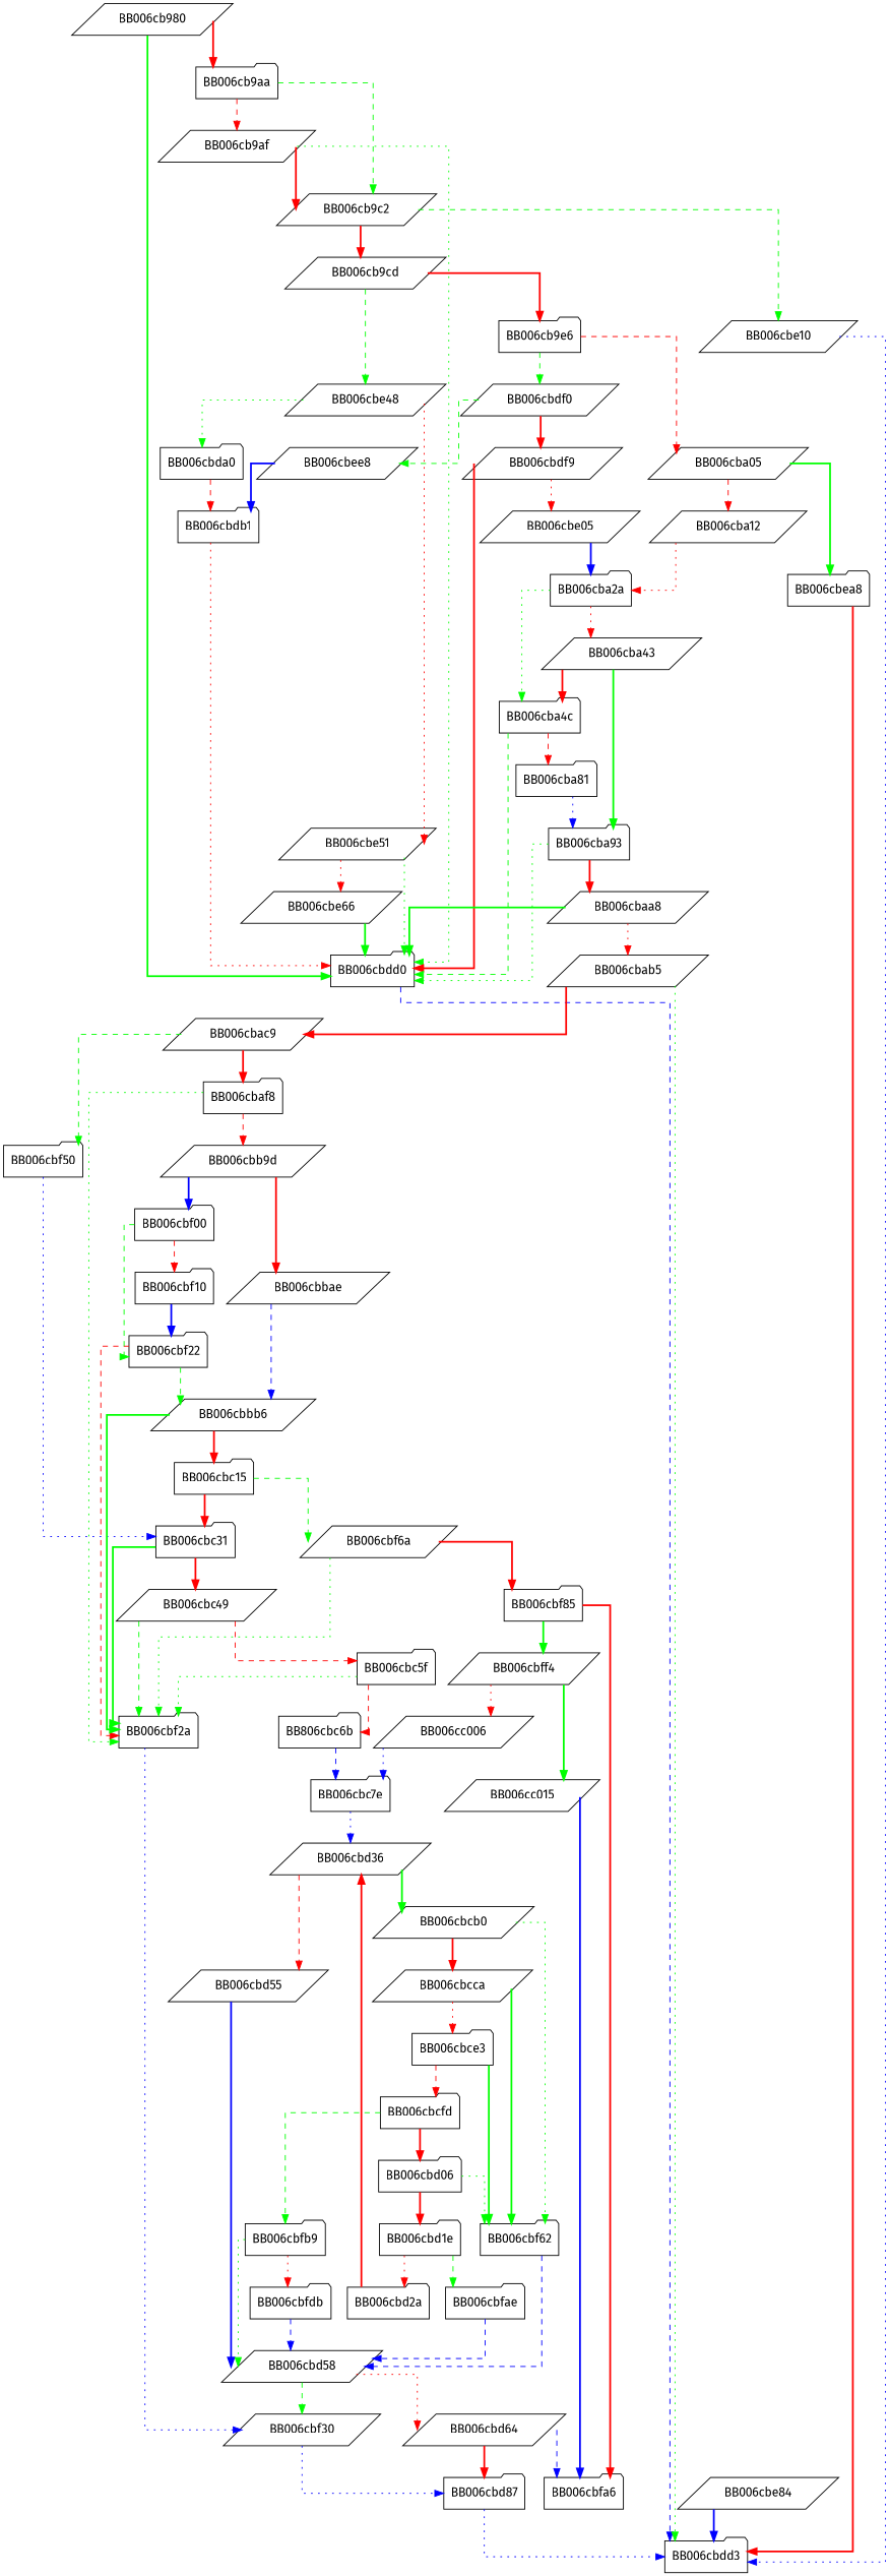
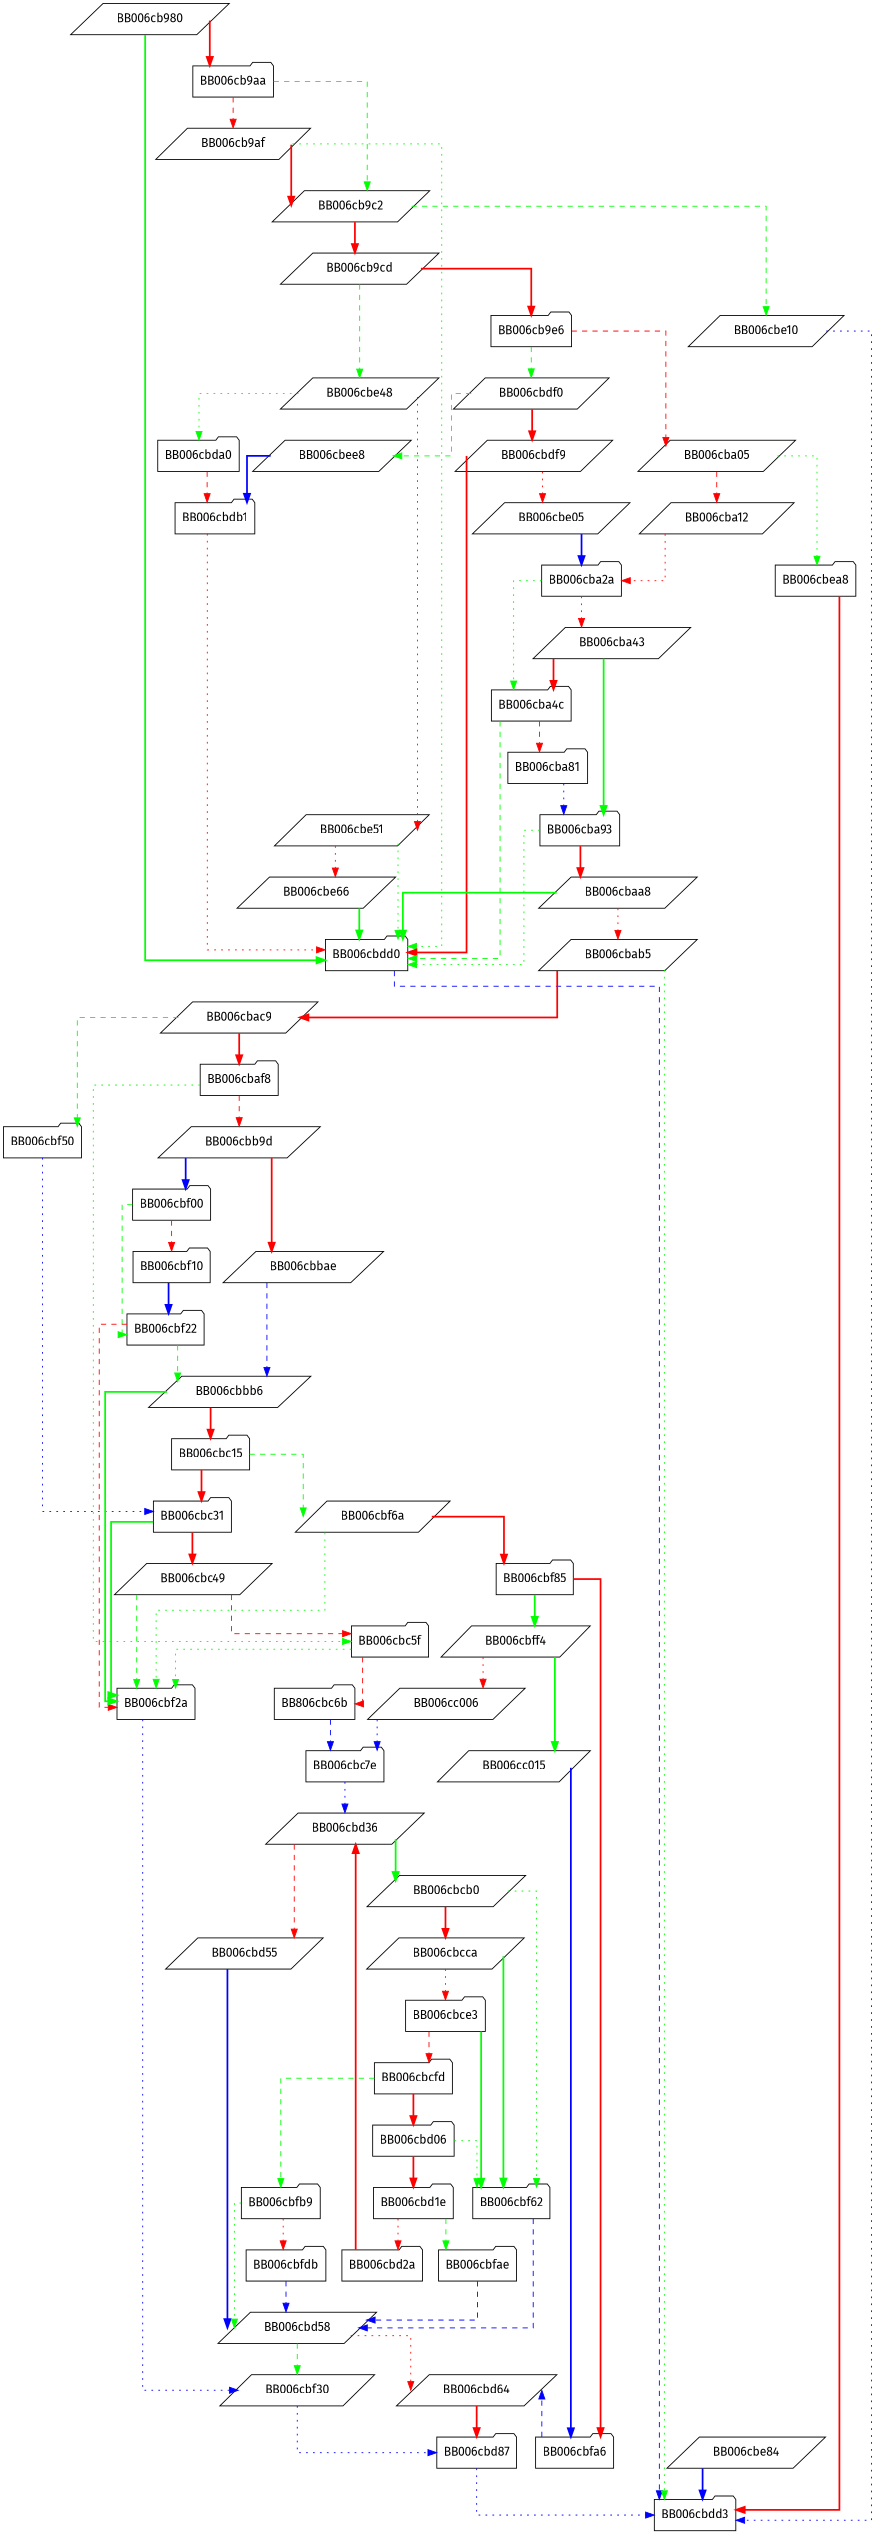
  digraph {
    fontname="Fira Sans"
    splines=ortho
    node [fontname="Fira Sans" shape=parallelogram]
    edge [color=red fontname="Fira Sans" style=bold]
    BB006cb980
    BB006cbdd0 [shape=folder]
    BB006cb9aa [shape=folder]
    BB006cbdd3 [shape=folder]
    BB006cb9c2
    BB006cb9af
    BB006cbe10
    BB006cb9cd
    BB006cbe48
    BB006cb9e6 [shape=folder]
    BB006cbda0 [shape=folder]
    BB006cbe51
    BB006cbdf0
    BB006cba05
    BB006cbdb1 [shape=folder]
    BB006cbe66
    BB006cbee8
    BB006cbdf9
    BB006cbea8 [shape=folder]
    BB006cba12
    BB006cbe05
    n22 [label=BB006cba2a shape=folder]
    BB006cba4c [shape=folder]
    BB006cba43
    BB006cba81 [shape=folder]
    BB006cba93 [shape=folder]
    BB006cbaa8
    BB006cbab5
    BB006cbac9
    BB006cbf50 [shape=folder]
    BB006cbaf8 [shape=folder]
    BB006cbc31 [shape=folder]
    BB006cbf2a [shape=folder]
    BB006cbb9d
    BB006cbc49
    BB006cbf30
    BB006cbf00 [shape=folder]
    BB006cbbae
    BB006cbd87 [shape=folder]
    BB006cbf22 [shape=folder]
    BB006cbf10 [shape=folder]
    BB006cbbb6
    BB006cbc15 [shape=folder]
    BB006cbf6a
    BB006cbf85 [shape=folder]
    BB006cbff4
    BB006cbfa6 [shape=folder]
    BB006cbc5f [shape=folder]
    n49 [label=BB806cbc6b shape=folder]
    BB006cbc7e [shape=folder]
    BB006cbd36
    BB006cbcb0
    BB006cbd55
    BB006cbf62 [shape=folder]
    BB006cbcca
    BB006cbd58
    BB006cbce3 [shape=folder]
    BB006cbd64
    BB006cbcfd [shape=folder]
    BB006cbfb9 [shape=folder]
    BB006cbd06 [shape=folder]
    BB006cbfdb [shape=folder]
    BB006cbd1e [shape=folder]
    BB006cbfae [shape=folder]
    BB006cbd2a [shape=folder]
    BB006cbe84
    BB006cc015
    BB006cc006
    BB006cb980 -> BB006cbdd0 [color=green]
    BB006cb980 -> BB006cb9aa
    BB006cbdd0 -> BB006cbdd3 [color=blue style=dashed]
    BB006cb9aa -> BB006cb9c2 [color=green style=dashed]
    BB006cb9aa -> BB006cb9af [style=dashed]
    BB006cb9c2 -> BB006cbe10 [color=green style=dashed]
    BB006cb9c2 -> BB006cb9cd
    BB006cb9af -> BB006cbdd0 [color=green style=dotted]
    BB006cb9af -> BB006cb9c2
    BB006cbe10 -> BB006cbdd3 [color=blue style=dotted]
    BB006cb9cd -> BB006cbe48 [color=green style=dashed]
    BB006cb9cd -> BB006cb9e6
    BB006cbe48 -> BB006cbda0 [color=green style=dotted]
    BB006cbe48 -> BB006cbe51 [style=dotted]
    BB006cb9e6 -> BB006cbdf0 [color=green style=dashed]
    BB006cb9e6 -> BB006cba05 [style=dashed]
    BB006cbda0 -> BB006cbdb1 [style=dashed]
    BB006cbe51 -> BB006cbdd0 [color=green style=dotted]
    BB006cbe51 -> BB006cbe66 [style=dotted]
    BB006cbdf0 -> BB006cbee8 [color=green style=dashed]
    BB006cbdf0 -> BB006cbdf9
-   BB006cba05 -> BB006cbea8 [color=green]
+   BB006cba05 -> BB006cbea8 [color=green style=dotted]
    BB006cba05 -> BB006cba12 [style=dashed]
    BB006cbdb1 -> BB006cbdd0 [style=dotted]
    BB006cbe66 -> BB006cbdd0 [color=green]
    BB006cbee8 -> BB006cbdb1 [color=blue]
    BB006cbdf9 -> BB006cbdd0
    BB006cbdf9 -> BB006cbe05 [style=dotted]
    BB006cbea8 -> BB006cbdd3
    BB006cba12 -> n22 [style=dotted]
    BB006cbe05 -> n22 [color=blue]
    n22 -> BB006cba4c [color=green style=dotted]
    n22 -> BB006cba43 [style=dotted]
    BB006cba4c -> BB006cbdd0 [color=green style=dashed]
    BB006cba4c -> BB006cba81 [style=dashed]
    BB006cba43 -> BB006cba4c
    BB006cba43 -> BB006cba93 [color=green]
    BB006cba81 -> BB006cba93 [color=blue style=dotted]
    BB006cba93 -> BB006cbdd0 [color=green style=dotted]
    BB006cba93 -> BB006cbaa8
    BB006cbaa8 -> BB006cbdd0 [color=green]
    BB006cbaa8 -> BB006cbab5 [style=dotted]
    BB006cbab5 -> BB006cbdd3 [color=green style=dotted]
    BB006cbab5 -> BB006cbac9
    BB006cbac9 -> BB006cbf50 [color=green style=dashed]
    BB006cbac9 -> BB006cbaf8
    BB006cbf50 -> BB006cbc31 [color=blue style=dotted]
-   BB006cbaf8 -> BB006cbf2a [color=green style=dotted]
+   BB006cbaf8 -> BB006cbc5f [color=green style=dotted]
    BB006cbaf8 -> BB006cbb9d [style=dashed]
    BB006cbc31 -> BB006cbf2a [color=green]
    BB006cbc31 -> BB006cbc49
    BB006cbf2a -> BB006cbf30 [color=blue style=dotted]
    BB006cbb9d -> BB006cbf00 [color=blue]
    BB006cbb9d -> BB006cbbae
    BB006cbc49 -> BB006cbf2a [color=green style=dashed]
    BB006cbc49 -> BB006cbc5f [style=dashed]
    BB006cbf30 -> BB006cbd87 [color=blue style=dotted]
    BB006cbf00 -> BB006cbf22 [color=green style=dashed]
    BB006cbf00 -> BB006cbf10 [style=dashed]
    BB006cbbae -> BB006cbbb6 [color=blue style=dashed]
    BB006cbd87 -> BB006cbdd3 [color=blue style=dotted]
    BB006cbf22 -> BB006cbf2a [style=dashed]
    BB006cbf22 -> BB006cbbb6 [color=green style=dashed]
    BB006cbf10 -> BB006cbf22 [color=blue]
    BB006cbbb6 -> BB006cbf2a [color=green]
    BB006cbbb6 -> BB006cbc15
    BB006cbc15 -> BB006cbc31
    BB006cbc15 -> BB006cbf6a [color=green style=dashed]
    BB006cbf6a -> BB006cbf2a [color=green style=dotted]
    BB006cbf6a -> BB006cbf85
    BB006cbf85 -> BB006cbff4 [color=green]
    BB006cbf85 -> BB006cbfa6
    BB006cbff4 -> BB006cc015 [color=green]
    BB006cbff4 -> BB006cc006 [style=dotted]
-   BB006cbd64 -> BB006cbfa6 [color=blue style=dashed]
+   BB006cbfa6 -> BB006cbd64 [color=blue style=dashed]
    BB006cbc5f -> BB006cbf2a [color=green style=dotted]
    BB006cbc5f -> n49 [style=dashed]
    n49 -> BB006cbc7e [color=blue style=dashed]
    BB006cbc7e -> BB006cbd36 [color=blue style=dotted]
    BB006cbd36 -> BB006cbcb0 [color=green]
    BB006cbd36 -> BB006cbd55 [style=dashed]
    BB006cbcb0 -> BB006cbf62 [color=green style=dotted]
    BB006cbcb0 -> BB006cbcca
    BB006cbd55 -> BB006cbd58 [color=blue]
    BB006cbf62 -> BB006cbd58 [color=blue style=dashed]
    BB006cbcca -> BB006cbf62 [color=green]
    BB006cbcca -> BB006cbce3 [style=dotted]
    BB006cbd58 -> BB006cbf30 [color=green style=dashed]
    BB006cbd58 -> BB006cbd64 [style=dotted]
    BB006cbce3 -> BB006cbf62 [color=green]
    BB006cbce3 -> BB006cbcfd [style=dashed]
    BB006cbd64 -> BB006cbd87
    BB006cbcfd -> BB006cbfb9 [color=green style=dashed]
    BB006cbcfd -> BB006cbd06
    BB006cbfb9 -> BB006cbd58 [color=green style=dotted]
    BB006cbfb9 -> BB006cbfdb [style=dotted]
    BB006cbd06 -> BB006cbf62 [color=green style=dotted]
    BB006cbd06 -> BB006cbd1e
    BB006cbfdb -> BB006cbd58 [color=blue style=dashed]
    BB006cbd1e -> BB006cbfae [color=green style=dashed]
    BB006cbd1e -> BB006cbd2a [style=dotted]
    BB006cbfae -> BB006cbd58 [color=blue style=dashed]
    BB006cbd2a -> BB006cbd36
    BB006cbe84 -> BB006cbdd3 [color=blue]
    BB006cc015 -> BB006cbfa6 [color=blue]
    BB006cc006 -> BB006cbc7e [color=blue style=dotted]
  }
